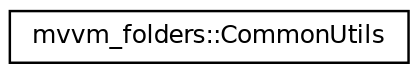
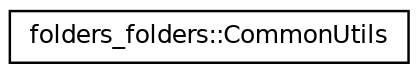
  digraph {
    rankdir=LR
-   n1 [color=black fillcolor=white fontname=Helvetica fontsize=10 height=0.2 label="mvvm_folders::CommonUtils" shape=record style=filled width=0.4]
+   n1 [color=black fillcolor=white fontname=Helvetica fontsize=10 height=0.2 label="folders_folders::CommonUtils" shape=record style=filled width=0.4]
  }
